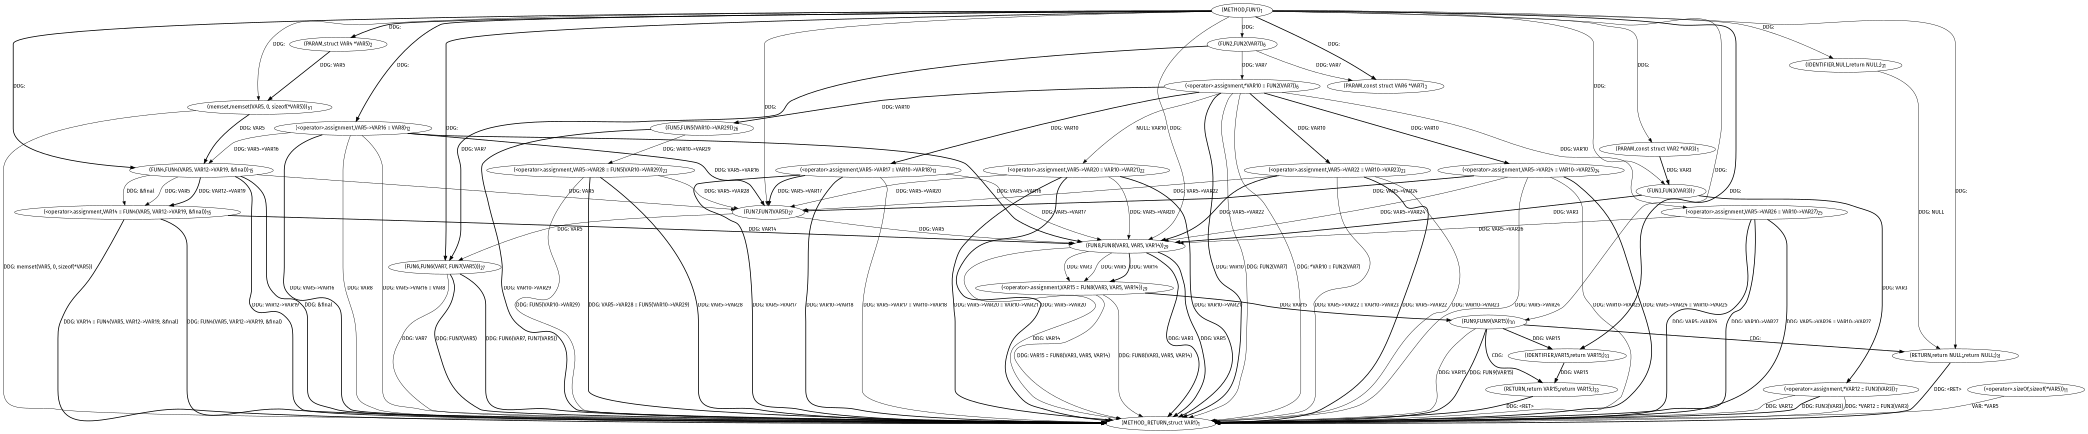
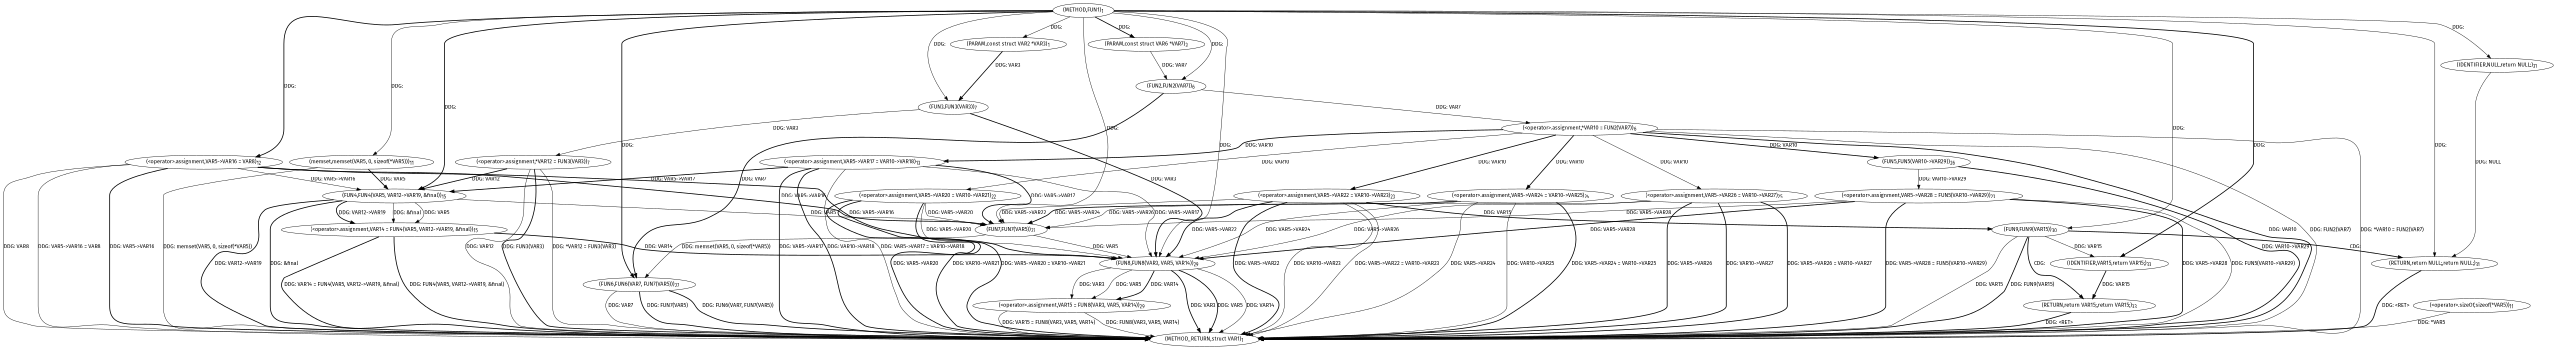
  digraph {
    fontname="Fira Sans"
    node [fontname="Fira Sans"]
    edge [fontname="Fira Sans" style=bold]
    n1 [label=<(METHOD,FUN1)<SUB>1</SUB>>]
    n2 [label=<(PARAM,const struct VAR2 *VAR3)<SUB>1</SUB>>]
-   n3 [label=<(PARAM,struct VAR4 *VAR5)<SUB>2</SUB>>]
    n4 [label=<(PARAM,const struct VAR6 *VAR7)<SUB>3</SUB>>]
-   n5 [label=<(memset,memset(VAR5, 0, sizeof(*VAR5)))<SUB>61</SUB>>]
+   n5 [label=<(memset,memset(VAR5, 0, sizeof(*VAR5)))<SUB>11</SUB>>]
    n6 [label=<(&lt;operator&gt;.assignment,VAR5-&gt;VAR16 = VAR8)<SUB>12</SUB>>]
    n7 [label=<(FUN6,FUN6(VAR7, FUN7(VAR5)))<SUB>27</SUB>>]
    n8 [label=<(FUN9,FUN9(VAR15))<SUB>30</SUB>>]
    n9 [label=<(IDENTIFIER,VAR15,return VAR15;)<SUB>33</SUB>>]
    n10 [label=<(FUN2,FUN2(VAR7))<SUB>6</SUB>>]
    n11 [label=<(FUN3,FUN3(VAR3))<SUB>7</SUB>>]
    n12 [label=<(FUN4,FUN4(VAR5, VAR12-&gt;VAR19, &amp;final))<SUB>15</SUB>>]
    n13 [label=<(FUN7,FUN7(VAR5))<SUB>27</SUB>>]
    n14 [label=<(FUN8,FUN8(VAR3, VAR5, VAR14))<SUB>29</SUB>>]
    n15 [label=<(RETURN,return NULL;,return NULL;)<SUB>31</SUB>>]
    n16 [label=<(IDENTIFIER,NULL,return NULL;)<SUB>31</SUB>>]
    n17 [label=<(METHOD_RETURN,struct VAR1)<SUB>1</SUB>>]
    n18 [label=<(RETURN,return VAR15;,return VAR15;)<SUB>33</SUB>>]
    n19 [label=<(&lt;operator&gt;.assignment,*VAR10 = FUN2(VAR7))<SUB>6</SUB>>]
    n20 [label=<(&lt;operator&gt;.assignment,*VAR12 = FUN3(VAR3))<SUB>7</SUB>>]
    n21 [label=<(&lt;operator&gt;.assignment,VAR14 = FUN4(VAR5, VAR12-&gt;VAR19, &amp;final))<SUB>15</SUB>>]
    n22 [label=<(&lt;operator&gt;.assignment,VAR15 = FUN8(VAR3, VAR5, VAR14))<SUB>29</SUB>>]
    n23 [label=<(&lt;operator&gt;.assignment,VAR5-&gt;VAR17 = VAR10-&gt;VAR18)<SUB>13</SUB>>]
    n24 [label=<(&lt;operator&gt;.assignment,VAR5-&gt;VAR20 = VAR10-&gt;VAR21)<SUB>22</SUB>>]
    n25 [label=<(&lt;operator&gt;.assignment,VAR5-&gt;VAR22 = VAR10-&gt;VAR23)<SUB>23</SUB>>]
    n26 [label=<(&lt;operator&gt;.assignment,VAR5-&gt;VAR24 = VAR10-&gt;VAR25)<SUB>24</SUB>>]
    n27 [label=<(&lt;operator&gt;.assignment,VAR5-&gt;VAR26 = VAR10-&gt;VAR27)<SUB>25</SUB>>]
    n28 [label=<(FUN5,FUN5(VAR10-&gt;VAR29))<SUB>26</SUB>>]
    n29 [label=<(&lt;operator&gt;.assignment,VAR5-&gt;VAR28 = FUN5(VAR10-&gt;VAR29))<SUB>23</SUB>>]
    n30 [label=<(&lt;operator&gt;.sizeOf,sizeof(*VAR5))<SUB>11</SUB>>]
    n1 -> n2 [label="DDG: " style=solid]
-   n1 -> n3 [label="DDG: "]
    n1 -> n4 [label="DDG: "]
    n1 -> n5 [label="DDG: " style=solid]
    n1 -> n6 [label="DDG: "]
    n1 -> n7 [label="DDG: "]
    n1 -> n8 [label="DDG: " style=solid]
    n1 -> n9 [label="DDG: "]
    n1 -> n10 [label="DDG: " style=solid]
    n1 -> n11 [label="DDG: " style=solid]
    n1 -> n12 [label="DDG: "]
    n1 -> n13 [label="DDG: " style=solid]
    n1 -> n14 [label="DDG: " style=solid]
    n1 -> n15 [label="DDG: " style=solid]
    n1 -> n16 [label="DDG: " style=solid]
    n2 -> n11 [label="DDG: VAR3"]
-   n3 -> n5 [label="DDG: VAR5"]
-   n10 -> n4 [label="DDG: VAR7" style=solid]
+   n4 -> n10 [label="DDG: VAR7" style=solid]
    n5 -> n12 [label="DDG: VAR5"]
    n5 -> n17 [label="DDG: memset(VAR5, 0, sizeof(*VAR5))" style=solid]
    n6 -> n12 [label="DDG: VAR5-&gt;VAR16" style=solid]
    n6 -> n13 [label="DDG: VAR5-&gt;VAR16"]
    n6 -> n14 [label="DDG: VAR5-&gt;VAR16"]
    n6 -> n17 [label="DDG: VAR5-&gt;VAR16"]
    n6 -> n17 [label="DDG: VAR8" style=solid]
    n6 -> n17 [label="DDG: VAR5-&gt;VAR16 = VAR8" style=solid]
    n7 -> n17 [label="DDG: VAR7" style=solid]
    n7 -> n17 [label="DDG: FUN7(VAR5)"]
    n7 -> n17 [label="DDG: FUN6(VAR7, FUN7(VAR5))"]
-   n8 -> n9 [label="DDG: VAR15"]
+   n8 -> n9 [label="DDG: VAR15" style=solid]
    n8 -> n15 [label="CDG: "]
    n8 -> n17 [label="DDG: VAR15" style=solid]
    n8 -> n17 [label="DDG: FUN9(VAR15)"]
    n8 -> n18 [label="CDG: "]
    n9 -> n18 [label="DDG: VAR15"]
    n10 -> n7 [label="DDG: VAR7"]
    n10 -> n19 [label="DDG: VAR7" style=solid]
    n11 -> n14 [label="DDG: VAR3"]
-   n11 -> n20 [label="DDG: VAR3"]
+   n11 -> n20 [label="DDG: VAR3" style=solid]
    n12 -> n13 [label="DDG: VAR5" style=solid]
    n12 -> n17 [label="DDG: VAR12-&gt;VAR19"]
    n12 -> n17 [label="DDG: &amp;final"]
    n12 -> n21 [label="DDG: VAR5" style=solid]
    n12 -> n21 [label="DDG: VAR12-&gt;VAR19"]
    n12 -> n21 [label="DDG: &amp;final" style=solid]
-   n13 -> n7 [label="DDG: VAR5" style=solid]
+   n13 -> n7 [label="DDG: memset(VAR5, 0, sizeof(*VAR5))" style=solid]
    n13 -> n14 [label="DDG: VAR5" style=solid]
    n14 -> n17 [label="DDG: VAR3"]
    n14 -> n17 [label="DDG: VAR5"]
    n14 -> n17 [label="DDG: VAR14" style=solid]
    n14 -> n22 [label="DDG: VAR3" style=solid]
    n14 -> n22 [label="DDG: VAR5" style=solid]
    n14 -> n22 [label="DDG: VAR14"]
    n15 -> n17 [label="DDG: &lt;RET&gt;"]
    n16 -> n15 [label="DDG: NULL" style=solid]
    n18 -> n17 [label="DDG: &lt;RET&gt;"]
    n19 -> n17 [label="DDG: VAR10"]
    n19 -> n17 [label="DDG: FUN2(VAR7)" style=solid]
    n19 -> n17 [label="DDG: *VAR10 = FUN2(VAR7)" style=solid]
    n19 -> n23 [label="DDG: VAR10"]
-   n19 -> n24 [label="NULL: VAR10" style=solid]
+   n19 -> n24 [label="DDG: VAR10" style=solid]
    n19 -> n25 [label="DDG: VAR10"]
    n19 -> n26 [label="DDG: VAR10"]
    n19 -> n27 [label="DDG: VAR10" style=solid]
    n19 -> n28 [label="DDG: VAR10"]
+   n20 -> n12 [label="DDG: VAR12"]
    n20 -> n17 [label="DDG: VAR12" style=solid]
    n20 -> n17 [label="DDG: FUN3(VAR3)"]
    n20 -> n17 [label="DDG: *VAR12 = FUN3(VAR3)" style=solid]
    n21 -> n14 [label="DDG: VAR14"]
    n21 -> n17 [label="DDG: FUN4(VAR5, VAR12-&gt;VAR19, &amp;final)"]
    n21 -> n17 [label="DDG: VAR14 = FUN4(VAR5, VAR12-&gt;VAR19, &amp;final)"]
-   n22 -> n8 [label="DDG: VAR15"]
+   n25 -> n8 [label="DDG: VAR15"]
    n22 -> n17 [label="DDG: FUN8(VAR3, VAR5, VAR14)" style=solid]
    n22 -> n17 [label="DDG: VAR15 = FUN8(VAR3, VAR5, VAR14)" style=solid]
+   n23 -> n12 [label="DDG: VAR5-&gt;VAR17"]
    n23 -> n13 [label="DDG: VAR5-&gt;VAR17"]
    n23 -> n14 [label="DDG: VAR5-&gt;VAR17" style=solid]
    n23 -> n17 [label="DDG: VAR5-&gt;VAR17"]
    n23 -> n17 [label="DDG: VAR10-&gt;VAR18"]
    n23 -> n17 [label="DDG: VAR5-&gt;VAR17 = VAR10-&gt;VAR18" style=solid]
    n24 -> n13 [label="DDG: VAR5-&gt;VAR20" style=solid]
    n24 -> n14 [label="DDG: VAR5-&gt;VAR20" style=solid]
    n24 -> n17 [label="DDG: VAR5-&gt;VAR20"]
    n24 -> n17 [label="DDG: VAR10-&gt;VAR21"]
    n24 -> n17 [label="DDG: VAR5-&gt;VAR20 = VAR10-&gt;VAR21"]
    n25 -> n13 [label="DDG: VAR5-&gt;VAR22" style=solid]
    n25 -> n14 [label="DDG: VAR5-&gt;VAR22"]
    n25 -> n17 [label="DDG: VAR5-&gt;VAR22"]
    n25 -> n17 [label="DDG: VAR10-&gt;VAR23" style=solid]
    n25 -> n17 [label="DDG: VAR5-&gt;VAR22 = VAR10-&gt;VAR23" style=solid]
    n26 -> n13 [label="DDG: VAR5-&gt;VAR24"]
    n26 -> n14 [label="DDG: VAR5-&gt;VAR24" style=solid]
    n26 -> n17 [label="DDG: VAR5-&gt;VAR24" style=solid]
    n26 -> n17 [label="DDG: VAR10-&gt;VAR25" style=solid]
    n26 -> n17 [label="DDG: VAR5-&gt;VAR24 = VAR10-&gt;VAR25"]
+   n27 -> n13 [label="DDG: VAR5-&gt;VAR26" style=solid]
    n27 -> n14 [label="DDG: VAR5-&gt;VAR26" style=solid]
    n27 -> n17 [label="DDG: VAR5-&gt;VAR26"]
    n27 -> n17 [label="DDG: VAR10-&gt;VAR27"]
    n27 -> n17 [label="DDG: VAR5-&gt;VAR26 = VAR10-&gt;VAR27"]
    n28 -> n17 [label="DDG: VAR10-&gt;VAR29"]
    n28 -> n29 [label="DDG: VAR10-&gt;VAR29" style=solid]
    n29 -> n13 [label="DDG: VAR5-&gt;VAR28" style=solid]
+   n29 -> n14 [label="DDG: VAR5-&gt;VAR28"]
    n29 -> n17 [label="DDG: VAR5-&gt;VAR28"]
    n29 -> n17 [label="DDG: FUN5(VAR10-&gt;VAR29)" style=solid]
    n29 -> n17 [label="DDG: VAR5-&gt;VAR28 = FUN5(VAR10-&gt;VAR29)"]
-   n30 -> n17 [label="VAR: *VAR5" style=solid]
+   n30 -> n17 [label="DDG: *VAR5" style=solid]
  }
